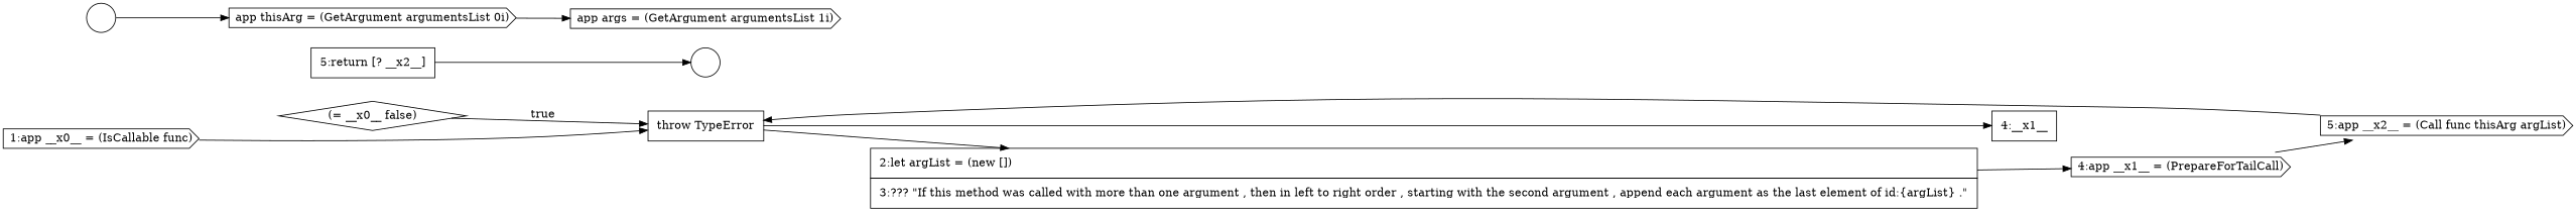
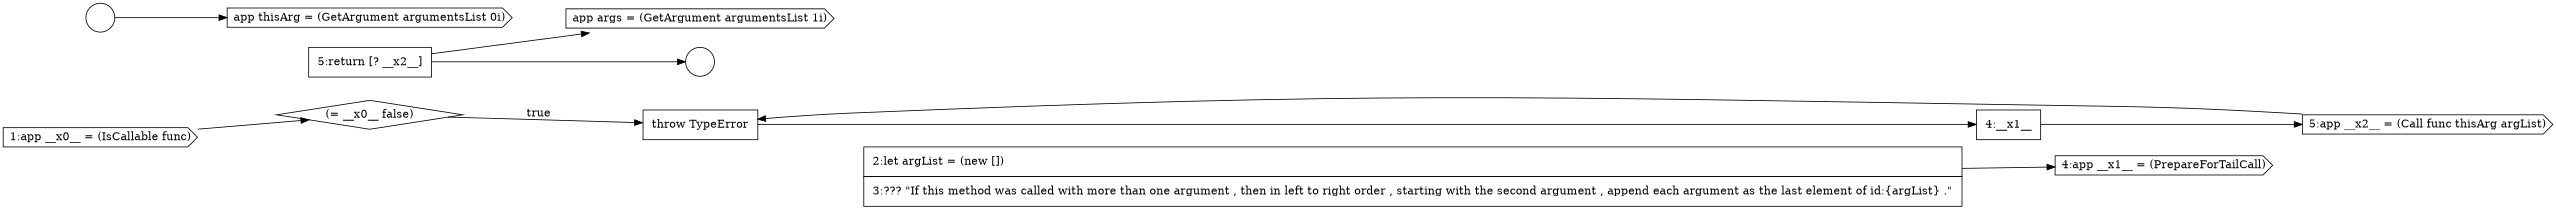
  digraph {
    rankdir=LR
    node [color=black fillcolor=white shape=cds style=filled]
    edge [color=black]
    n1 [label=<<font color="black">1:app __x0__ = (IsCallable func)</font>>]
    n2 [label=<<font color="black">(= __x0__ false)</font>> shape=diamond]
    n3 [label=<<font color="black">4:app __x1__ = (PrepareForTailCall)</font>>]
    n4 [label=<<font color="black">     <table border="0" cellborder="1" cellspacing="0" cellpadding="10">       <tr><td align="left">4:__x1__</td></tr>     </table>   </font>> margin=0 shape=none]
    n5 [label=<<font color="black">5:app __x2__ = (Call func thisArg argList)</font>>]
    n6 [label=" " shape=circle]
    n7 [label=<<font color="black">app thisArg = (GetArgument argumentsList 0i)</font>>]
    n8 [label=<<font color="black">app args = (GetArgument argumentsList 1i)</font>>]
    n9 [label=<<font color="black">     <table border="0" cellborder="1" cellspacing="0" cellpadding="10">       <tr><td align="left">throw TypeError</td></tr>     </table>   </font>> margin=0 shape=none]
    n10 [label=<<font color="black">     <table border="0" cellborder="1" cellspacing="0" cellpadding="10">       <tr><td align="left">2:let argList = (new [])</td></tr>       <tr><td align="left">3:??? &quot;If this method was called with more than one argument , then in left to right order , starting with the second argument , append each argument as the last element of id:{argList} .&quot;</td></tr>     </table>   </font>> margin=0 shape=none]
    n11 [label=<<font color="black">     <table border="0" cellborder="1" cellspacing="0" cellpadding="10">       <tr><td align="left">5:return [? __x2__]</td></tr>     </table>   </font>> margin=0 shape=none]
    n12 [label=" " shape=circle]
-   n1 -> n9
+   n1 -> n2
    n2 -> n9 [label=<<font color="black">true</font>>]
-   n3 -> n5
+   n4 -> n5
    n5 -> n9
    n6 -> n7
-   n7 -> n8
+   n11 -> n8
    n9 -> n4
-   n9 -> n10
    n10 -> n3
    n11 -> n12
  }
